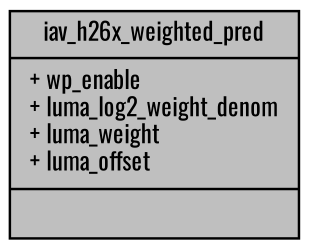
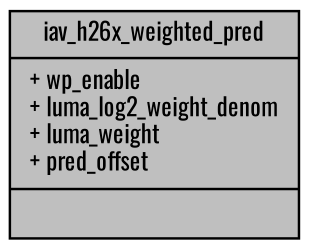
  digraph {
    fontname=Oswald
-   n1 [color=black fillcolor=grey75 fontcolor=black fontname=Oswald fontsize=10 height=0.2 label="{iav_h26x_weighted_pred\n|+ wp_enable\l+ luma_log2_weight_denom\l+ luma_weight\l+ luma_offset\l|}" shape=record style=filled width=0.4]
+   n1 [color=black fillcolor=grey75 fontcolor=black fontname=Oswald fontsize=10 height=0.2 label="{iav_h26x_weighted_pred\n|+ wp_enable\l+ luma_log2_weight_denom\l+ luma_weight\l+ pred_offset\l|}" shape=record style=filled width=0.4]
  }
